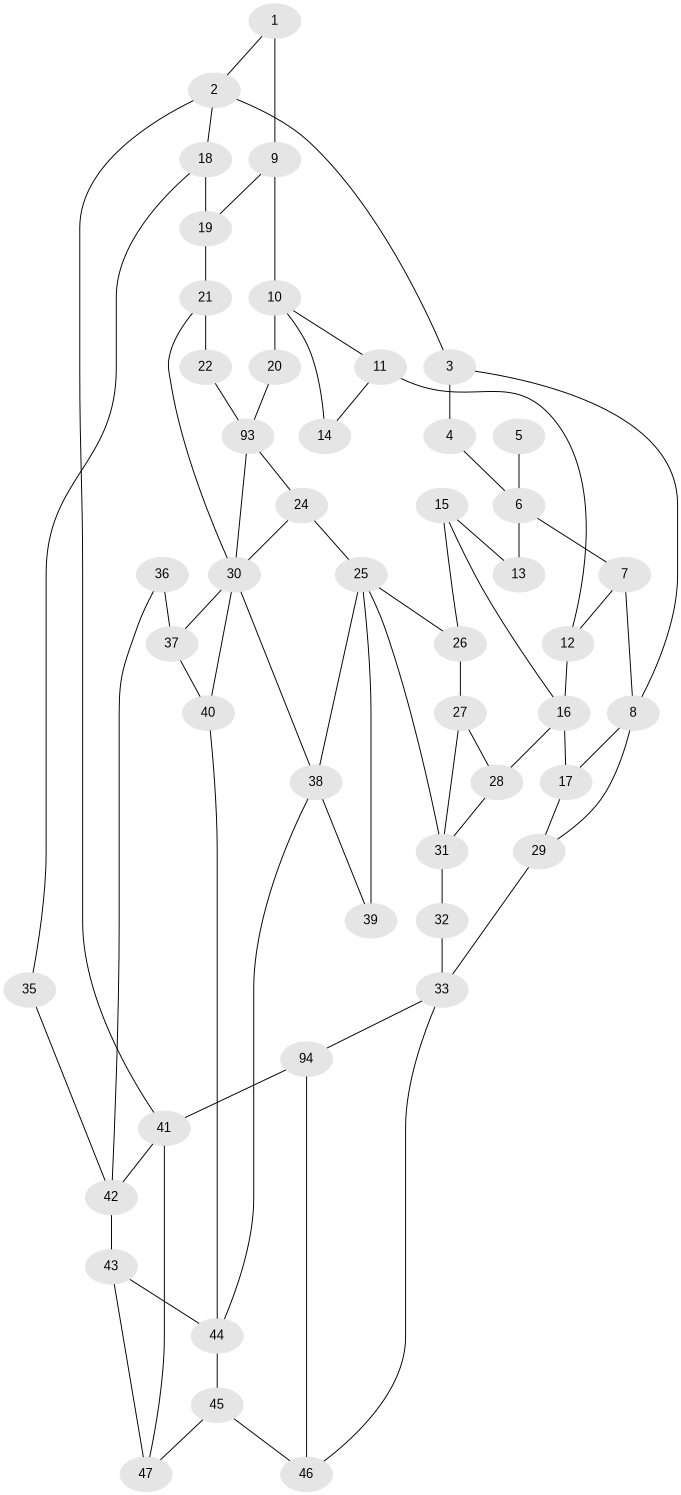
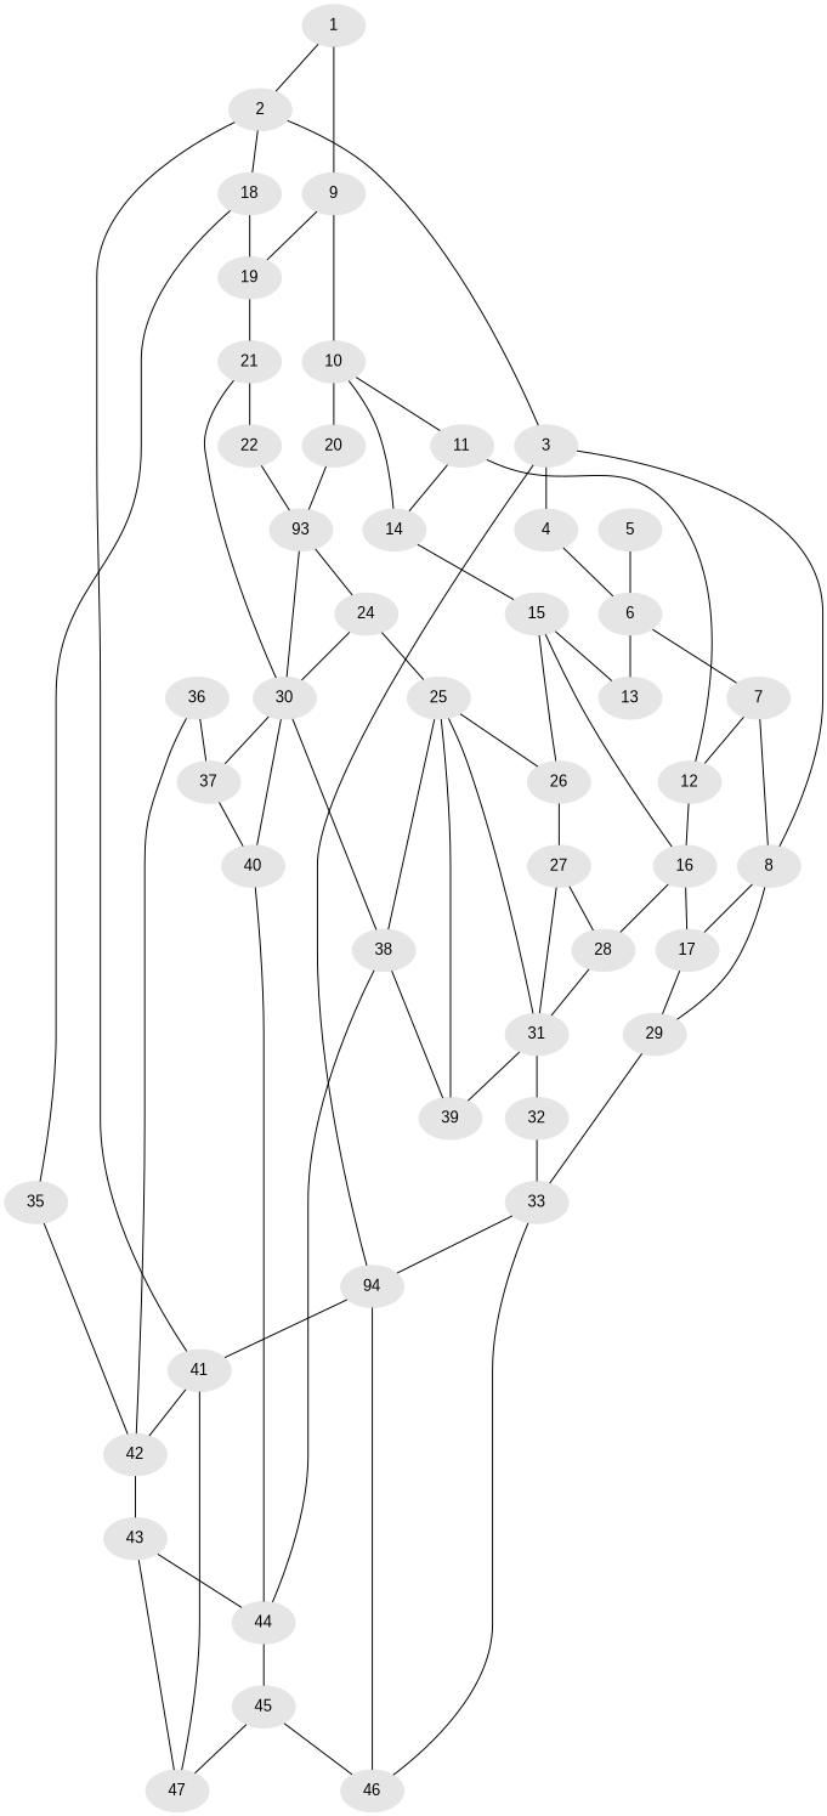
  graph {
    fontname="Liberation Sans"
    node [color=gray90 fontname="Liberation Sans" style=filled]
    edge [fontname="Liberation Sans" weight=1.0]
    1
    2
    9
    3
    18
    41
    5
    6
    10
    19
    4
    8
    n13 [label=94]
    35
    42
    47
    17
    29
    46
    7
    13
    12
    16
    33
    11
    14
    20
    21
    15
    n30 [label=93]
    28
    26
    27
    31
    22
    30
    24
    38
    37
    40
    25
    39
    32
    44
    36
    43
    45
    1 -- 2
    1 -- 9 [weight=2.0]
    2 -- 3
    2 -- 18
    2 -- 41
    9 -- 10 [weight=2.0]
    9 -- 19
    3 -- 4
    3 -- 8
+   3 -- n13
    18 -- 19
    18 -- 35
    41 -- 42
    41 -- 47
    5 -- 6 [weight=2.0]
    6 -- 7
    6 -- 13 [weight=2.0]
    10 -- 11
    10 -- 14
    10 -- 20 [weight=2.0]
    19 -- 21
    4 -- 6
    8 -- 17
    8 -- 29
    n13 -- 41
    n13 -- 46
    35 -- 42
    42 -- 43 [weight=2.0]
    17 -- 29
    29 -- 33 [weight=2.0]
    7 -- 8
    7 -- 12
    12 -- 16 [weight=2.0]
    16 -- 17 [weight=2.0]
    16 -- 28
    33 -- n13
    33 -- 46
    11 -- 12
    11 -- 14
+   14 -- 15
    20 -- n30 [weight=2.0]
    21 -- 22
    21 -- 30
    15 -- 13
    15 -- 16
    15 -- 26
    n30 -- 30
    n30 -- 24
    28 -- 31
    26 -- 27
    27 -- 28
    27 -- 31
+   31 -- 39
    31 -- 32 [weight=2.0]
    22 -- n30 [weight=2.0]
    30 -- 38
    30 -- 37
    30 -- 40
    24 -- 30
    24 -- 25 [weight=2.0]
    38 -- 39
    38 -- 44
    37 -- 40
    40 -- 44
    25 -- 26
    25 -- 31
    25 -- 38
    25 -- 39
    32 -- 33 [weight=2.0]
    44 -- 45
    36 -- 42
    36 -- 37
    43 -- 47 [weight=2.0]
    43 -- 44 [weight=2.0]
    45 -- 47
    45 -- 46
  }
